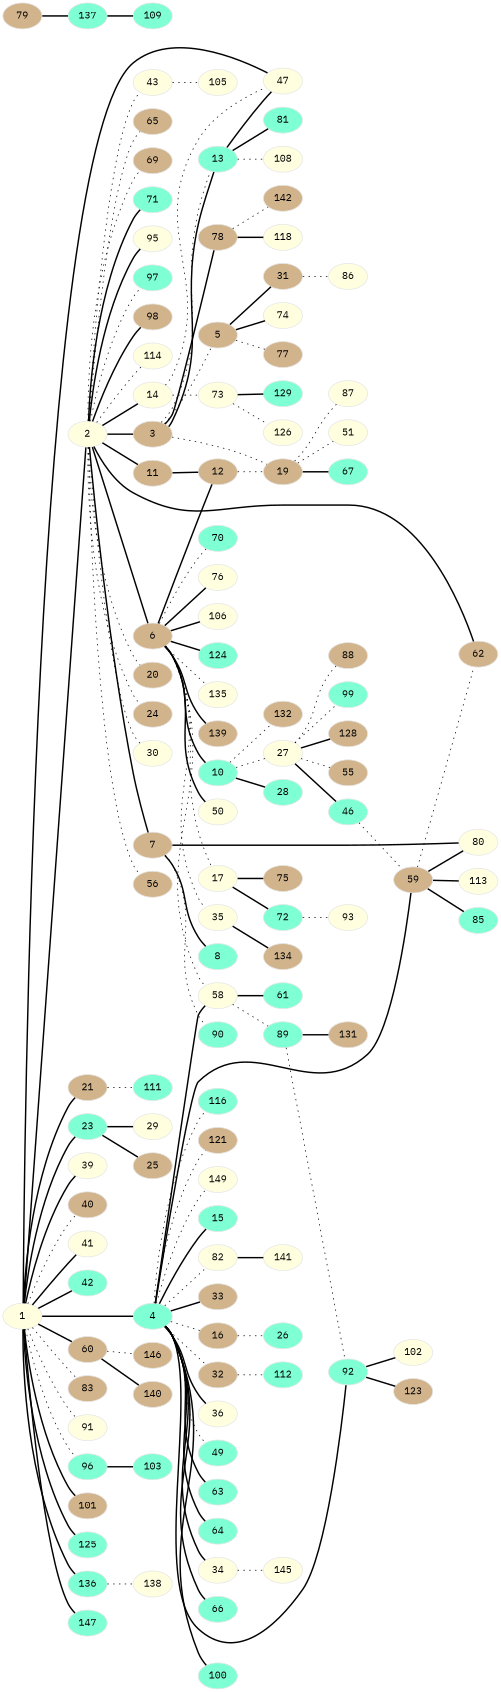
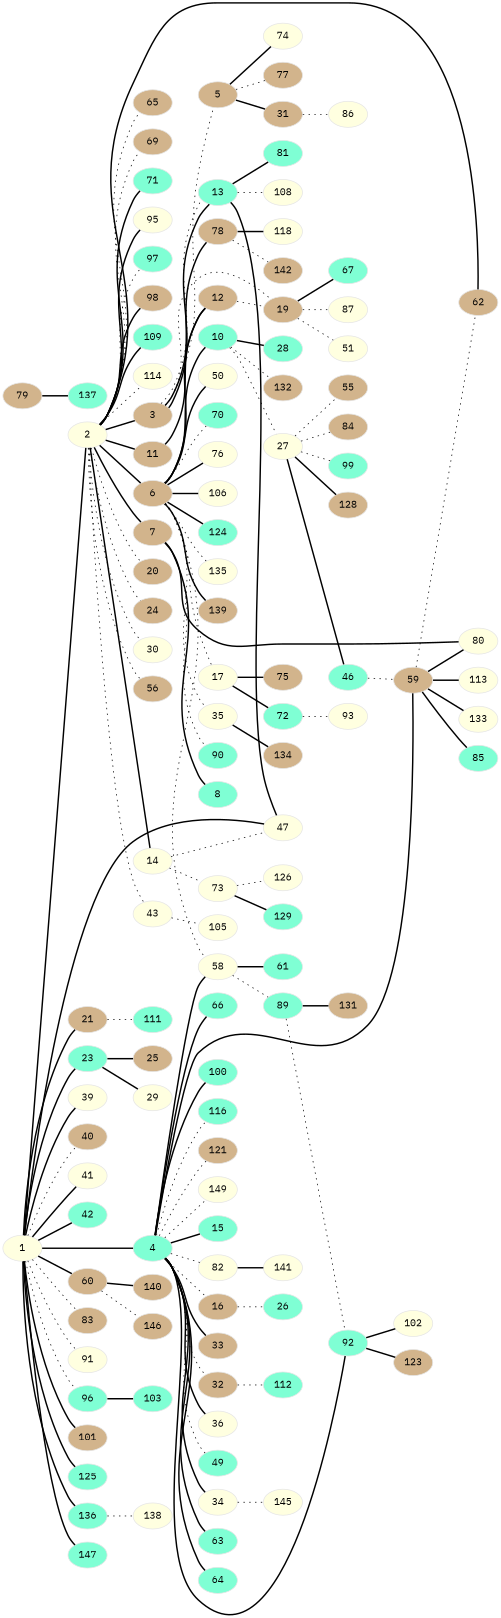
  graph {
    fontname="IBM Plex Mono"
    rankdir=LR
    node [color=gray90 fillcolor=lightyellow fontname="IBM Plex Mono" style=filled]
    edge [fontname="IBM Plex Mono" style=bold]
    1 [super="+9"]
    2 [super="+53"]
    4 [fillcolor=aquamarine super="+57"]
    21 [fillcolor=tan super="+45"]
    23 [fillcolor=aquamarine]
    39 [super="+84"]
    40 [fillcolor=tan]
    41
    42 [fillcolor=aquamarine]
    47 [super="+54"]
    60 [fillcolor=tan super="+122"]
    83 [fillcolor=tan]
    91
    96 [fillcolor=aquamarine]
    101 [fillcolor=tan]
    125 [fillcolor=aquamarine]
    136 [fillcolor=aquamarine]
    147 [fillcolor=aquamarine]
    3 [fillcolor=tan super="+68"]
    6 [fillcolor=tan super="+38"]
    7 [fillcolor=tan super="+143"]
    11 [fillcolor=tan super="+52"]
    14
    20 [fillcolor=tan super="+119"]
    24 [fillcolor=tan]
    30
    43
    56 [fillcolor=tan]
    62 [fillcolor=tan]
    65 [fillcolor=tan]
    69 [fillcolor=tan super="+94"]
    71 [fillcolor=aquamarine]
    95 [super="+144"]
    97 [fillcolor=aquamarine]
    98 [fillcolor=tan]
    109 [fillcolor=aquamarine]
    114
    15 [fillcolor=aquamarine]
    16 [fillcolor=tan]
    32 [fillcolor=tan]
    33 [fillcolor=tan]
    34
    36
    49 [fillcolor=aquamarine]
    58
    59 [fillcolor=tan super="+110"]
    63 [fillcolor=aquamarine]
    64 [fillcolor=aquamarine]
    66 [fillcolor=aquamarine]
    82
    92 [fillcolor=aquamarine super="+117"]
    100 [fillcolor=aquamarine]
    116 [fillcolor=aquamarine]
    121 [fillcolor=tan]
    149
    111 [fillcolor=aquamarine]
    25 [fillcolor=tan]
    29
    27 [super="+44"]
    46 [fillcolor=aquamarine]
    55 [fillcolor=tan]
-   88 [fillcolor=tan]
+   88 [fillcolor=tan label=84]
    99 [fillcolor=aquamarine super="+115"]
    128 [fillcolor=tan]
    140 [fillcolor=tan]
    146 [fillcolor=tan]
    79 [fillcolor=tan super="+120"]
    137 [fillcolor=aquamarine]
    103 [fillcolor=aquamarine super="+130"]
    138
    5 [fillcolor=tan super="+22"]
    13 [fillcolor=aquamarine]
    19 [fillcolor=tan super="+104"]
    78 [fillcolor=tan]
    10 [fillcolor=aquamarine super="+148"]
    12 [fillcolor=tan super="+37"]
    17 [super="+18"]
    35
    50
    70 [fillcolor=aquamarine]
    76
    106
    124 [fillcolor=aquamarine]
    135
    139 [fillcolor=tan]
    8 [fillcolor=aquamarine]
    80
    90 [fillcolor=aquamarine]
    73 [super="+127"]
    105
    31 [fillcolor=tan super="+48"]
    74
    77 [fillcolor=tan]
    81 [fillcolor=aquamarine]
    108
    51
    67 [fillcolor=aquamarine]
    87
    118
    142 [fillcolor=tan]
    26 [fillcolor=aquamarine]
    112 [fillcolor=aquamarine]
    145
    61 [fillcolor=aquamarine]
    89 [fillcolor=aquamarine]
    85 [fillcolor=aquamarine]
    113
+   133
    141
    102
    123 [fillcolor=tan]
    86
    28 [fillcolor=aquamarine]
    132 [fillcolor=tan]
    72 [fillcolor=aquamarine super="+107"]
    75 [fillcolor=tan]
    134 [fillcolor=tan]
    126
    129 [fillcolor=aquamarine]
    93
    131 [fillcolor=tan]
    1 -- 2
    1 -- 4
    1 -- 21
    1 -- 23
    1 -- 39
    1 -- 40 [style=dotted]
    1 -- 41
    1 -- 42
    1 -- 47
    1 -- 60
    1 -- 83 [style=dotted]
    1 -- 91 [style=dotted]
    1 -- 96 [style=dotted]
    1 -- 101
    1 -- 125
    1 -- 136
    1 -- 147
    2 -- 3
    2 -- 6
    2 -- 7
    2 -- 11
    2 -- 14
    2 -- 20 [style=dotted]
    2 -- 24 [style=dotted]
    2 -- 30 [style=dotted]
    2 -- 43 [style=dotted]
    2 -- 56 [style=dotted]
    2 -- 62
    2 -- 65 [style=dotted]
    2 -- 69 [style=dotted]
    2 -- 71
    2 -- 95
    2 -- 97 [style=dotted]
    2 -- 98
-   137 -- 109
+   2 -- 109
    2 -- 114 [style=dotted]
    4 -- 15
    4 -- 16 [style=dotted]
    4 -- 32 [style=dotted]
    4 -- 33
    4 -- 34
    4 -- 36
    4 -- 49 [style=dotted]
    4 -- 58
    4 -- 59
    4 -- 63
    4 -- 64
    4 -- 66
    4 -- 82 [style=dotted]
    4 -- 92
    4 -- 100
    4 -- 116 [style=dotted]
    4 -- 121 [style=dotted]
    4 -- 149 [style=dotted]
    21 -- 111 [style=dotted]
    23 -- 25
    23 -- 29
    60 -- 140
    60 -- 146 [style=dotted]
    96 -- 103
    136 -- 138 [style=dotted]
    3 -- 5 [style=dotted]
    3 -- 13
    3 -- 13 [style=dotted]
    3 -- 19 [style=dotted]
    3 -- 78
    6 -- 58 [style=dotted]
    6 -- 10
    6 -- 12
    6 -- 17 [style=dotted]
    6 -- 35 [style=dotted]
    6 -- 50
    6 -- 70 [style=dotted]
    6 -- 76
    6 -- 106
    6 -- 124
    6 -- 135 [style=dotted]
    6 -- 139
    7 -- 8
    7 -- 80
    7 -- 90 [style=dotted]
    11 -- 12
    14 -- 47 [style=dotted]
    14 -- 73 [style=dotted]
    43 -- 105 [style=dotted]
    16 -- 26 [style=dotted]
    32 -- 112 [style=dotted]
    34 -- 145 [style=dotted]
    58 -- 61
    58 -- 89 [style=dotted]
    59 -- 62 [style=dotted]
    59 -- 80
    59 -- 85
    59 -- 113
+   59 -- 133
    82 -- 141
    92 -- 102
    92 -- 123
    27 -- 46
    27 -- 55 [style=dotted]
    27 -- 88 [style=dotted]
    27 -- 99 [style=dotted]
    27 -- 128
    46 -- 59 [style=dotted]
    79 -- 137
    5 -- 31
    5 -- 74
    5 -- 77 [style=dotted]
    13 -- 47
    13 -- 81
    13 -- 108 [style=dotted]
    19 -- 51 [style=dotted]
    19 -- 67
    19 -- 87 [style=dotted]
    78 -- 118
    78 -- 142 [style=dotted]
    10 -- 27 [style=dotted]
    10 -- 28
    10 -- 132 [style=dotted]
    12 -- 19 [style=dotted]
    17 -- 72 [weight=2]
    17 -- 75
    35 -- 134
    73 -- 126 [style=dotted]
    73 -- 129
    31 -- 86 [style=dotted]
    89 -- 92 [style=dotted]
    89 -- 131
    72 -- 93 [style=dotted]
  }
